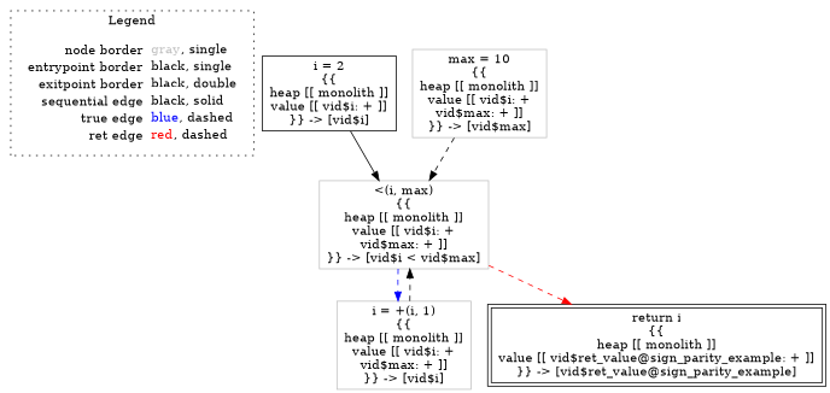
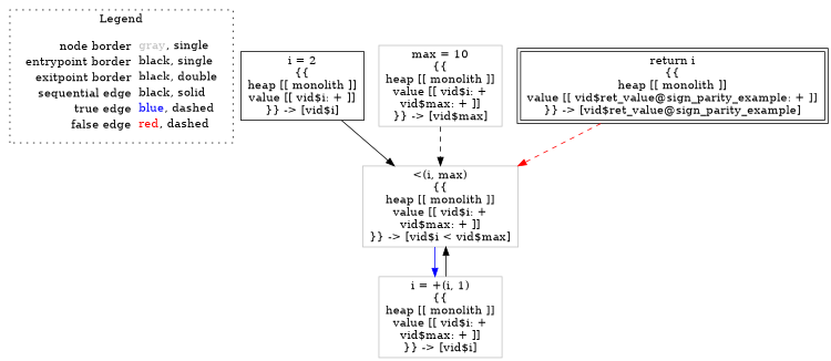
  digraph {
    node [shape=rect color=gray]
    edge [color=black style=dashed]
-   n1 [label=<<table border="0" cellpadding="2" cellspacing="0" cellborder="0"><tr><td align="right">node border&nbsp;</td><td align="left"><font color="gray">gray</font>, single</td></tr><tr><td align="right">entrypoint border&nbsp;</td><td align="left"><font color="black">black</font>, single</td></tr><tr><td align="right">exitpoint border&nbsp;</td><td align="left"><font color="black">black</font>, double</td></tr><tr><td align="right">sequential edge&nbsp;</td><td align="left"><font color="black">black</font>, solid</td></tr><tr><td align="right">true edge&nbsp;</td><td align="left"><font color="blue">blue</font>, dashed</td></tr><tr><td align="right">ret edge&nbsp;</td><td align="left"><font color="red">red</font>, dashed</td></tr></table>> shape=plaintext color=""]
+   n1 [label=<<table border="0" cellpadding="2" cellspacing="0" cellborder="0"><tr><td align="right">node border&nbsp;</td><td align="left"><font color="gray">gray</font>, single</td></tr><tr><td align="right">entrypoint border&nbsp;</td><td align="left"><font color="black">black</font>, single</td></tr><tr><td align="right">exitpoint border&nbsp;</td><td align="left"><font color="black">black</font>, double</td></tr><tr><td align="right">sequential edge&nbsp;</td><td align="left"><font color="black">black</font>, solid</td></tr><tr><td align="right">true edge&nbsp;</td><td align="left"><font color="blue">blue</font>, dashed</td></tr><tr><td align="right">false edge&nbsp;</td><td align="left"><font color="red">red</font>, dashed</td></tr></table>> shape=plaintext color=""]
    n2 [color=black label=<i = 2<BR/>{{<BR/>heap [[ monolith ]]<BR/>value [[ vid$i: + ]]<BR/>}} -&gt; [vid$i]>]
    n3 [label=<&lt;(i, max)<BR/>{{<BR/>heap [[ monolith ]]<BR/>value [[ vid$i: +<BR/>vid$max: + ]]<BR/>}} -&gt; [vid$i &lt; vid$max]>]
    n4 [label=<max = 10<BR/>{{<BR/>heap [[ monolith ]]<BR/>value [[ vid$i: +<BR/>vid$max: + ]]<BR/>}} -&gt; [vid$max]>]
    n5 [label=<i = +(i, 1)<BR/>{{<BR/>heap [[ monolith ]]<BR/>value [[ vid$i: +<BR/>vid$max: + ]]<BR/>}} -&gt; [vid$i]>]
    n6 [color=black label=<return i<BR/>{{<BR/>heap [[ monolith ]]<BR/>value [[ vid$ret_value@sign_parity_example: + ]]<BR/>}} -&gt; [vid$ret_value@sign_parity_example]> peripheries=2]
    subgraph cluster_1 {
      label=Legend
      style=dotted
      n1
    }
    n2 -> n3 [style=""]
-   n3 -> n5 [color=blue]
-   n3 -> n6 [color=red]
+   n3 -> n5 [color=blue style=solid]
+   n6 -> n3 [color=red]
    n4 -> n3
-   n5 -> n3
+   n5 -> n3 [style=""]
  }
